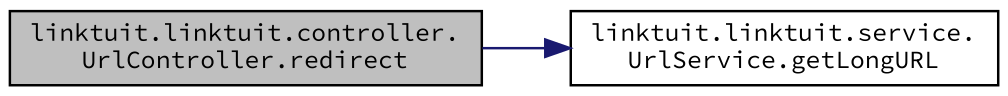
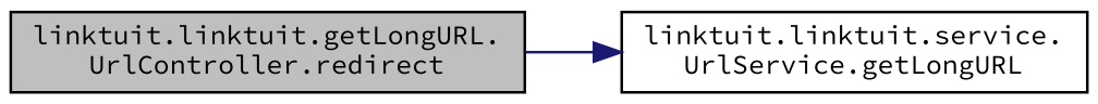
  digraph {
    rankdir=LR
    fontname="Source Code Pro"
    node [color=black fontname="Source Code Pro" fontsize=10 shape=record style=filled]
-   n1 [fillcolor=grey75 fontcolor=black height=0.2 label="linktuit.linktuit.controller.\lUrlController.redirect" width=0.4]
+   n1 [fillcolor=grey75 fontcolor=black height=0.2 label="linktuit.linktuit.getLongURL.\lUrlController.redirect" width=0.4]
    n2 [fillcolor=white height=0.2 label="linktuit.linktuit.service.\lUrlService.getLongURL" width=0.4]
    n1 -> n2 [color=midnightblue fontname="Source Code Pro" fontsize=10 labelfontname=Helvetica labelfontsize=10 style=solid]
  }
